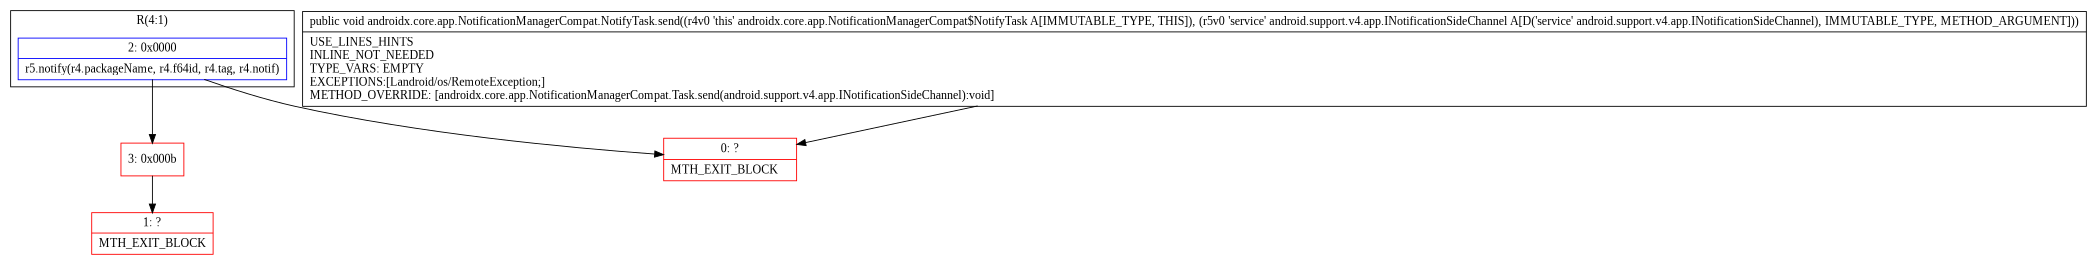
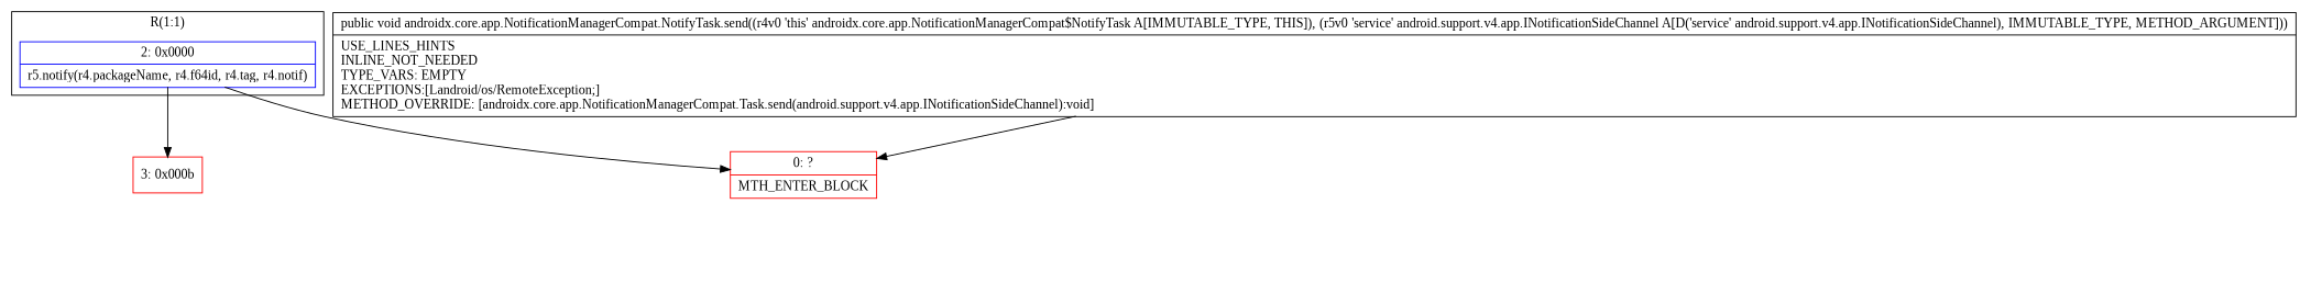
  digraph {
    fontname="Liberation Serif"
    node [color=red fontname="Liberation Serif" shape=record]
    edge [fontname="Liberation Serif"]
    n1 [color=blue label="{2\:\ 0x0000|r5.notify(r4.packageName, r4.f64id, r4.tag, r4.notif)\l}"]
    n2 [label="{3\:\ 0x000b}"]
-   n3 [label="{0\:\ ?|MTH_EXIT_BLOCK\l}"]
-   n4 [label="{1\:\ ?|MTH_EXIT_BLOCK\l}"]
+   n3 [label="{0\:\ ?|MTH_ENTER_BLOCK\l}"]
    n5 [label="{public void androidx.core.app.NotificationManagerCompat.NotifyTask.send((r4v0 'this' androidx.core.app.NotificationManagerCompat$NotifyTask A[IMMUTABLE_TYPE, THIS]), (r5v0 'service' android.support.v4.app.INotificationSideChannel A[D('service' android.support.v4.app.INotificationSideChannel), IMMUTABLE_TYPE, METHOD_ARGUMENT]))  | USE_LINES_HINTS\lINLINE_NOT_NEEDED\lTYPE_VARS: EMPTY\lEXCEPTIONS:[Landroid\/os\/RemoteException;]\lMETHOD_OVERRIDE: [androidx.core.app.NotificationManagerCompat.Task.send(android.support.v4.app.INotificationSideChannel):void]\l}" color=""]
    subgraph cluster_1 {
-     label="R(4:1)"
+     label="R(1:1)"
      n1
    }
    n1 -> n2
    n1 -> n3
-   n2 -> n4
    n5 -> n3
  }
